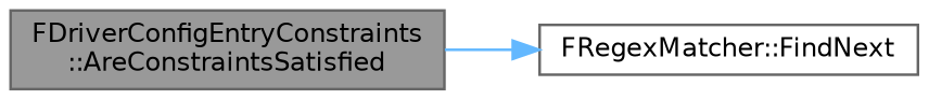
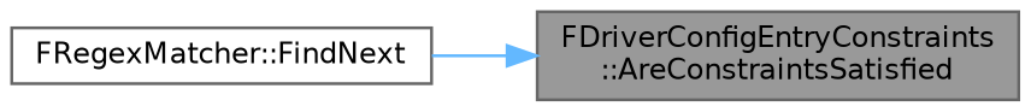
  digraph {
    rankdir=LR
    node [fontname=Helvetica fontsize=10 shape=box style=filled]
    n1 [color=gray40 fillcolor=grey60 fontcolor=black height=0.2 label="FDriverConfigEntryConstraints\l::AreConstraintsSatisfied" width=0.4]
    n2 [color=grey40 fillcolor=white height=0.2 label="FRegexMatcher::FindNext" width=0.4]
-   n1 -> n2 [color=steelblue1 fontname=Helvetica fontsize=10 labelfontname=Helvetica labelfontsize=10 style=solid]
+   n2 -> n1 [color=steelblue1 fontname=Helvetica fontsize=10 labelfontname=Helvetica labelfontsize=10 style=solid]
  }
